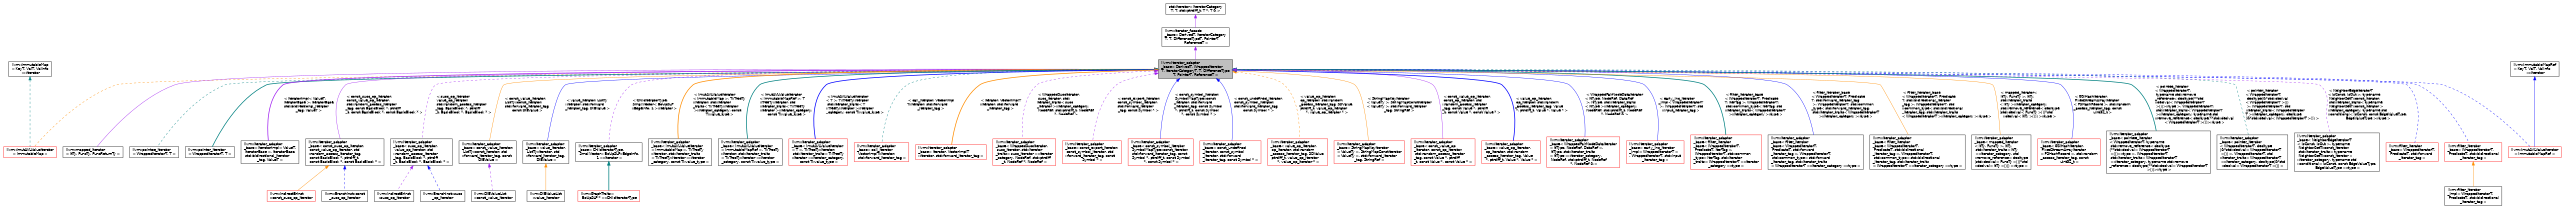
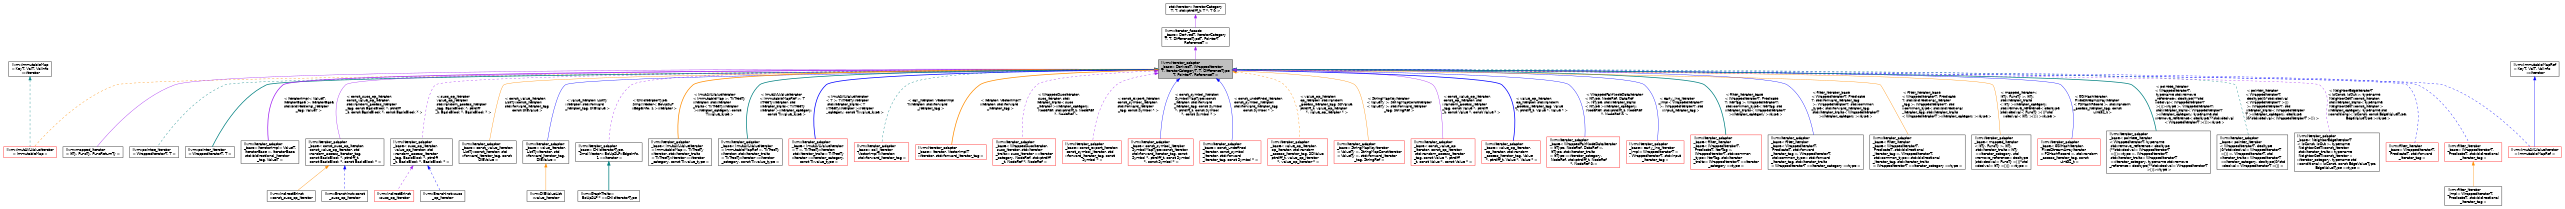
  digraph {
    rankdir=TB
    node [color=black fontname=Helvetica fontsize=10 shape=box]
    edge [color=blue dir=back fontname=Helvetica fontsize=10 labelfontname=Helvetica labelfontsize=10 style=solid]
    n1 [fillcolor=grey75 fontcolor=black height=0.2 label="llvm::iterator_adaptor\l_base\< DerivedT, WrappedIterator\lT, IteratorCategoryT, T, DifferenceType\lT, PointerT, ReferenceT \>" style=filled width=0.4]
    n2 [color=red height=0.2 label="llvm::ImutAVLValueIterator\l\< ImmutableMap \>" width=0.4]
    n3 [color=red height=0.2 label="llvm::ImutAVLValueIterator\l\< ImmutableMapRef \>" width=0.4]
    n4 [color=red height=0.2 label="llvm::filter_iterator\l_base\< WrappedIteratorT,\l PredicateT, std::forward\l_iterator_tag \>" width=0.4]
    n5 [color=red height=0.2 label="llvm::filter_iterator\l_base\< WrappedIteratorT,\l PredicateT, std::bidirectional\l_iterator_tag \>" width=0.4]
    n6 [height=0.2 label="llvm::mapped_iterator\l\< ItTy, FuncTy, FuncReturnTy \>" width=0.4]
    n7 [height=0.2 label="llvm::pointee_iterator\l\< WrappedIteratorT, T \>" width=0.4]
    n8 [height=0.2 label="llvm::pointer_iterator\l\< WrappedIteratorT, T \>" width=0.4]
    n9 [height=0.2 label="llvm::iterator_adaptor\l_base\< IteratorImpl\< ValueT,\l IteratorBase \>, IteratorBase,\l std::bidirectional_iterator\l_tag, ValueT \>" width=0.4]
    n10 [height=0.2 label="llvm::iterator_adaptor\l_base\< const_succ_op_iterator,\l const_value_op_iterator, std\l::random_access_iterator_tag,\l const BasicBlock *, ptrdiff_t,\l const BasicBlock *, const BasicBlock * \>" width=0.4]
    n11 [height=0.2 label="llvm::iterator_adaptor\l_base\< succ_op_iterator,\l value_op_iterator, std\l::random_access_iterator\l_tag, BasicBlock *, ptrdiff\l_t, BasicBlock *, BasicBlock * \>" width=0.4]
    n12 [height=0.2 label="llvm::iterator_adaptor\l_base\< const_value_iterator,\l ListTy::const_iterator, std\l::forward_iterator_tag, const\l DIEValue \>" width=0.4]
    n13 [height=0.2 label="llvm::iterator_adaptor\l_base\< value_iterator,\l ListTy::iterator, std\l::forward_iterator_tag,\l DIEValue \>" width=0.4]
    n14 [height=0.2 label="llvm::iterator_adaptor\l_base\< ChildIteratorType,\l SmallVector\< BoUpSLP::EdgeInfo,\l 1 \>::iterator \>" width=0.4]
    n15 [height=0.2 label="llvm::iterator_adaptor\l_base\< ImutAVLValueIterator\l\< ImmutableMap \>, T::TreeTy\l::iterator, std::iterator_traits\l\< T::TreeTy::iterator \>::iterator\l_category, const T::value_type \>" width=0.4]
    n16 [height=0.2 label="llvm::iterator_adaptor\l_base\< ImutAVLValueIterator\l\< ImmutableMapRef \>, T::TreeTy\l::iterator, std::iterator_traits\l\< T::TreeTy::iterator \>::iterator\l_category, const T::value_type \>" width=0.4]
    n17 [color=red height=0.2 label="llvm::iterator_adaptor\l_base\< ImutAVLValueIterator\l\< T \>, T::TreeTy::iterator,\l std::iterator_traits\< T::TreeTy\l::iterator \>::iterator_category,\l const T::value_type \>" width=0.4]
    n18 [color=red height=0.2 label="llvm::iterator_adaptor\l_base\< call_iterator,\l VectorImplT::iterator,\l std::forward_iterator_tag \>" width=0.4]
    n19 [color=red height=0.2 label="llvm::iterator_adaptor\l_base\< iterator, VectorImplT\l::iterator, std::forward_iterator_tag \>" width=0.4]
    n20 [color=red height=0.2 label="llvm::iterator_adaptor\l_base\< WrappedSuccIterator,\l succ_iterator, std::iterator\l_traits\< succ_iterator \>::iterator\l_category, NodeRef, std::ptrdiff\l_t, NodeRef *, NodeRef \>" width=0.4]
    n21 [color=red height=0.2 label="llvm::iterator_adaptor\l_base\< const_export_iterator,\l const_symbol_iterator, std\l::forward_iterator_tag, const\l Symbol * \>" width=0.4]
    n22 [color=red height=0.2 label="llvm::iterator_adaptor\l_base\< const_symbol_iterator,\l SymbolMapType::const_iterator,\l std::forward_iterator_tag, const\l Symbol *, ptrdiff_t, const Symbol\l *, const Symbol * \>" width=0.4]
    n23 [color=red height=0.2 label="llvm::iterator_adaptor\l_base\< const_undefined\l_iterator, const_symbol\l_iterator, std::forward\l_iterator_tag, const Symbol * \>" width=0.4]
    n24 [color=red height=0.2 label="llvm::iterator_adaptor\l_base\< value_op_iterator,\l op_iterator, std::random\l_access_iterator_tag, SDValue,\l ptrdiff_t, value_op_iterator\l *, value_op_iterator * \>" width=0.4]
    n25 [color=red height=0.2 label="llvm::iterator_adaptor\l_base\< StringMapKeyIterator\l\< ValueTy \>, StringMapConstIterator\l\< ValueTy \>, std::forward_iterator\l_tag, StringRef \>" width=0.4]
    n26 [color=red height=0.2 label="llvm::iterator_adaptor\l_base\< const_value_op\l_iterator, const_op_iterator,\l std::random_access_iterator\l_tag, const Value *, ptrdiff\l_t, const Value *, const Value * \>" width=0.4]
    n27 [color=red height=0.2 label="llvm::iterator_adaptor\l_base\< value_op_iterator,\l op_iterator, std::random\l_access_iterator_tag, Value\l *, ptrdiff_t, Value *, Value * \>" width=0.4]
    n28 [color=red height=0.2 label="llvm::iterator_adaptor\l_base\< WrappedPairNodeDataIterator\l\< ItType, NodeRef, DataRef \>,\l ItType, std::iterator_traits\l\< ItType \>::iterator_category,\l NodeRef, std::ptrdiff_t, NodeRef\l *, NodeRef & \>" width=0.4]
    n29 [color=red height=0.2 label="llvm::iterator_adaptor\l_base\< early_inc_iterator\l_impl\< WrappedIteratorT \>\l, WrappedIteratorT, std::input\l_iterator_tag \>" width=0.4]
    n30 [color=red height=0.2 label="llvm::iterator_adaptor\l_base\< filter_iterator\l_base\< WrappedIteratorT,\l PredicateT, IterTag \>,\l WrappedIteratorT, std::common\l_type\< IterTag, std::iterator\l_traits\< WrappedIteratorT \>::iterator\l_category \>::type \>" width=0.4]
    n31 [height=0.2 label="llvm::iterator_adaptor\l_base\< filter_iterator\l_base\< WrappedIteratorT,\l PredicateT, std::forward\l_iterator_tag \>, WrappedIteratorT,\l std::common_type\< std::forward\l_iterator_tag, std::iterator_traits\l\< WrappedIteratorT \>::iterator_category \>::type \>" width=0.4]
    n32 [height=0.2 label="llvm::iterator_adaptor\l_base\< filter_iterator\l_base\< WrappedIteratorT,\l PredicateT, std::bidirectional\l_iterator_tag \>, WrappedIteratorT,\l std::common_type\< std::bidirectional\l_iterator_tag, std::iterator_traits\l\< WrappedIteratorT \>::iterator_category \>::type \>" width=0.4]
    n33 [height=0.2 label="llvm::iterator_adaptor\l_base\< mapped_iterator\l\< ItTy, FuncTy \>, ItTy,\l std::iterator_traits\< ItTy\l \>::iterator_category, std\l::remove_reference\< decltype\l(std::declval\< FuncTy \>()(*std\l::declval\< ItTy \>())) \>::type \>" width=0.4]
    n34 [color=red height=0.2 label="llvm::iterator_adaptor\l_base\< GSIHashIterator,\l FixedStreamArrayIterator\l\< PSHashRecord \>, std::random\l_access_iterator_tag, const\l uint32_t \>" width=0.4]
    n35 [height=0.2 label="llvm::iterator_adaptor\l_base\< pointee_iterator\l\< WrappedIteratorT, typename\l std::remove_reference\< decltype\l(**std::declval\< WrappedIteratorT\l \>())\>::type \>, WrappedIteratorT,\l std::iterator_traits\< WrappedIteratorT\l \>::iterator_category, typename std::remove\l_reference\< decltype(**std::declval\< WrappedIteratorT\l \>())\>::type \>" width=0.4]
    n36 [height=0.2 label="llvm::iterator_adaptor\l_base\< pointer_iterator\l\< WrappedIteratorT, decltype\l(&*std::declval\< WrappedIteratorT\l \>()) \>, WrappedIteratorT, std\l::iterator_traits\< WrappedIteratorT\l \>::iterator_category, decltype(&*std\l::declval\< WrappedIteratorT \>()) \>" width=0.4]
    n37 [height=0.2 label="llvm::iterator_adaptor\l_base\< NeighborEdgeIteratorT\l\< IsConst, IsOut \>, typename\l NeighborSetT::const_iterator,\l std::iterator_traits\< typename\l NeighborSetT::const_iterator \>\l::iterator_category, typename std\l::conditional\< IsConst, const EdgeValueType,\l EdgeValueType \>::type \>" width=0.4]
    n38 [height=0.2 label="llvm::filter_iterator\l_impl\< WrappedIteratorT,\l PredicateT, std::bidirectional\l_iterator_tag \>" width=0.4]
    n39 [height=0.2 label="llvm::BranchInst::const\l_succ_op_iterator" width=0.4]
-   n40 [color=red height=0.2 label="llvm::IndirectBrInst\l::const_succ_op_iterator" width=0.4]
+   n40 [height=0.2 label="llvm::IndirectBrInst\l::const_succ_op_iterator" width=0.4]
    n41 [height=0.2 label="llvm::BranchInst::succ\l_op_iterator" width=0.4]
-   n42 [height=0.2 label="llvm::IndirectBrInst\l::succ_op_iterator" width=0.4]
-   n43 [height=0.2 label="llvm::DIEValueList\l::const_value_iterator" width=0.4]
+   n42 [color=red height=0.2 label="llvm::IndirectBrInst\l::succ_op_iterator" width=0.4]
    n44 [height=0.2 label="llvm::DIEValueList\l::value_iterator" width=0.4]
-   n45 [color=red height=0.2 label="llvm::GraphTraits\<\l BoUpSLP * \>::ChildIteratorType" width=0.4]
+   n45 [height=0.2 label="llvm::GraphTraits\<\l BoUpSLP * \>::ChildIteratorType" width=0.4]
    n46 [height=0.2 label="llvm::iterator_facade\l_base\< DerivedT, IteratorCategory\lT, T, DifferenceTypeT, PointerT,\l ReferenceT \>" width=0.4]
    n47 [height=0.2 label="std::iterator\< IteratorCategory\lT, T, std::ptrdiff_t, T *, T & \>" width=0.4]
    n48 [height=0.2 label="llvm::ImmutableMap\l\< KeyT, ValT, ValInfo\l \>::iterator" width=0.4]
    n49 [height=0.2 label="llvm::ImmutableMapRef\l\< KeyT, ValT, ValInfo\l \>::iterator" width=0.4]
    n1 -> n2 [color=darkorange style=dashed]
    n1 -> n3 [style=dashed]
    n1 -> n4 [style=dashed]
    n1 -> n5 [style=dashed]
    n1 -> n6 [color=purple]
    n1 -> n7 [color=teal style=dashed]
    n1 -> n8 [color=teal style=bold]
    n1 -> n9 [color=purple label=" \< IteratorImpl\< ValueT,\l IteratorBase \>, IteratorBase,\l std::bidirectional_iterator\l_tag, ValueT \>" style=bold]
    n1 -> n10 [color=purple label=" \< const_succ_op_iterator,\l const_value_op_iterator,\l std::random_access_iterator\l_tag, const BasicBlock *, ptrdiff\l_t, const BasicBlock *, const BasicBlock * \>"]
    n1 -> n11 [color=purple label=" \< succ_op_iterator,\l value_op_iterator,\l std::random_access_iterator\l_tag, BasicBlock *, ptrdiff\l_t, BasicBlock *, BasicBlock * \>" style=dashed]
    n1 -> n12 [color=darkorange label=" \< const_value_iterator,\l ListTy::const_iterator,\l std::forward_iterator_tag,\l const DIEValue \>"]
    n1 -> n13 [label=" \< value_iterator, ListTy\l::iterator, std::forward\l_iterator_tag, DIEValue \>"]
    n1 -> n14 [color=purple label=" \< ChildIteratorType,\l SmallVector\< BoUpSLP\l::EdgeInfo, 1 \>::iterator \>" style=dashed]
    n1 -> n15 [color=darkorange label=" \< ImutAVLValueIterator\l\< ImmutableMap \>, T::TreeTy\l::iterator, std::iterator\l_traits\< T::TreeTy::iterator\l \>::iterator_category, const\l T::value_type \>" style=bold]
    n1 -> n16 [color=teal label=" \< ImutAVLValueIterator\l\< ImmutableMapRef \>, T\l::TreeTy::iterator, std\l::iterator_traits\< T::TreeTy\l::iterator \>::iterator_category,\l const T::value_type \>" style=bold]
    n1 -> n17 [label=" \< ImutAVLValueIterator\l\< T \>, T::TreeTy::iterator,\l std::iterator_traits\< T\l::TreeTy::iterator \>::iterator\l_category, const T::value_type \>" style=bold]
    n1 -> n18 [color=teal label=" \< call_iterator, VectorImpl\lT::iterator, std::forward\l_iterator_tag \>" style=dashed]
    n1 -> n19 [color=darkorange label=" \< iterator, VectorImplT\l::iterator, std::forward\l_iterator_tag \>" style=bold]
    n1 -> n20 [color=purple label=" \< WrappedSuccIterator,\l succ_iterator, std::\literator_traits\< succ\l_iterator \>::iterator_category,\l NodeRef, std::ptrdiff_t, NodeRef\l *, NodeRef \>" style=dashed]
    n1 -> n21 [color=purple label=" \< const_export_iterator,\l const_symbol_iterator,\l std::forward_iterator\l_tag, const Symbol * \>" style=dashed]
    n1 -> n22 [label=" \< const_symbol_iterator,\l SymbolMapType::const\l_iterator, std::forward\l_iterator_tag, const Symbol\l *, ptrdiff_t, const Symbol\l *, const Symbol * \>"]
    n1 -> n23 [label=" \< const_undefined_iterator,\l const_symbol_iterator,\l std::forward_iterator_tag,\l const Symbol * \>"]
    n1 -> n24 [color=darkorange label=" \< value_op_iterator,\l op_iterator, std::random\l_access_iterator_tag, SDValue,\l ptrdiff_t, value_op_iterator\l *, value_op_iterator * \>" style=dashed]
    n1 -> n25 [color=darkorange label=" \< StringMapKeyIterator\l\< ValueTy \>, StringMapConstIterator\l\< ValueTy \>, std::forward_iterator\l_tag, StringRef \>"]
    n1 -> n26 [color=purple label=" \< const_value_op_iterator,\l const_op_iterator, std\l::random_access_iterator\l_tag, const Value *, ptrdiff\l_t, const Value *, const Value * \>"]
    n1 -> n27 [label=" \< value_op_iterator,\l op_iterator, std::random\l_access_iterator_tag, Value\l *, ptrdiff_t, Value *, Value * \>" style=bold]
    n1 -> n28 [label=" \< WrappedPairNodeDataIterator\l\< ItType, NodeRef, DataRef\l \>, ItType, std::iterator_traits\l\< ItType \>::iterator_category,\l NodeRef, std::ptrdiff_t, NodeRef\l *, NodeRef & \>"]
    n1 -> n29 [label=" \< early_inc_iterator\l_impl\< WrappedIteratorT\l \>, WrappedIteratorT, std\l::input_iterator_tag \>"]
    n1 -> n30 [color=teal label=" \< filter_iterator_base\l\< WrappedIteratorT, Predicate\lT, IterTag \>, WrappedIteratorT,\l std::common_type\< IterTag, std\l::iterator_traits\< WrappedIteratorT\l \>::iterator_category \>::type \>" style=bold]
    n1 -> n31 [label=" \< filter_iterator_base\l\< WrappedIteratorT, Predicate\lT, std::forward_iterator_tag\l \>, WrappedIteratorT, std::common\l_type\< std::forward_iterator_tag,\l std::iterator_traits\< WrappedIteratorT\l \>::iterator_category \>::type \>"]
    n1 -> n32 [color=darkorange label=" \< filter_iterator_base\l\< WrappedIteratorT, Predicate\lT, std::bidirectional_iterator\l_tag \>, WrappedIteratorT, std\l::common_type\< std::bidirectional\l_iterator_tag, std::iterator_traits\l\< WrappedIteratorT \>::iterator_category \>::type \>"]
    n1 -> n33 [color=darkorange label=" \< mapped_iterator\<\l ItTy, FuncTy \>, ItTy,\l std::iterator_traits\l\< ItTy \>::iterator_category,\l std::remove_reference\< decltype\l(std::declval\< FuncTy \>()(*std\l::declval\< ItTy \>())) \>::type \>"]
    n1 -> n34 [label=" \< GSIHashIterator,\l FixedStreamArrayIterator\l\< PSHashRecord \>, std::random\l_access_iterator_tag, const\l uint32_t \>"]
    n1 -> n35 [color=teal label=" \< pointee_iterator\l\< WrappedIteratorT,\l typename std::remove\l_reference\< decltype(**std\l::declval\< WrappedIteratorT\l \>())\>::type \>, WrappedIteratorT,\l std::iterator_traits\< WrappedIteratorT\l \>::iterator_category, typename std\l::remove_reference\< decltype(**std::declval\l\< WrappedIteratorT \>())\>::type \>" style=bold]
    n1 -> n36 [color=teal label=" \< pointer_iterator\l\< WrappedIteratorT,\l decltype(&*std::declval\l\< WrappedIteratorT \>())\l \>, WrappedIteratorT, std\l::iterator_traits\< WrappedIterator\lT \>::iterator_category, decltype\l(&*std::declval\< WrappedIteratorT \>()) \>" style=dashed]
    n1 -> n37 [color=purple label=" \< NeighborEdgeIteratorT\l\< IsConst, IsOut \>, typename\l NeighborSetT::const_iterator,\l std::iterator_traits\< typename\l NeighborSetT::const_iterator \>\l::iterator_category, typename std\l::conditional\< IsConst, const EdgeValueType,\l EdgeValueType \>::type \>" style=dashed]
    n5 -> n38 [color=darkorange]
    n10 -> n39 [style=dashed]
    n10 -> n40 [color=darkorange]
    n11 -> n41 [style=dashed]
    n11 -> n42 [color=purple style=dashed]
-   n12 -> n43 [color=purple style=dashed]
    n13 -> n44 [color=darkorange]
    n14 -> n45 [color=teal style=bold]
    n46 -> n1 [color=purple]
    n47 -> n46 [color=purple]
    n48 -> n2 [color=teal style=dashed]
    n49 -> n3
  }
